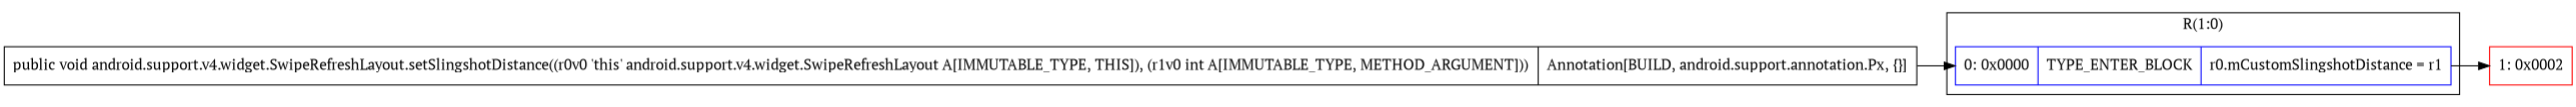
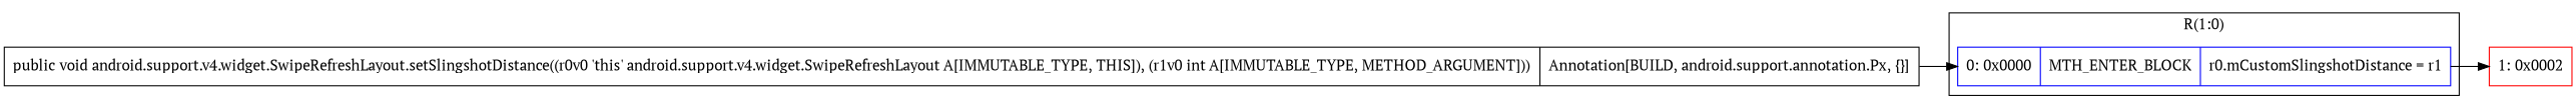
  digraph {
    rankdir=LR
    fontname="PT Serif"
    node [shape=record fontname="PT Serif"]
    edge [fontname="PT Serif"]
-   n1 [color=blue label="{0\:\ 0x0000|TYPE_ENTER_BLOCK\l|r0.mCustomSlingshotDistance = r1\l}"]
+   n1 [color=blue label="{0\:\ 0x0000|MTH_ENTER_BLOCK\l|r0.mCustomSlingshotDistance = r1\l}"]
    n2 [color=red label="{1\:\ 0x0002}"]
    n3 [label="{public void android.support.v4.widget.SwipeRefreshLayout.setSlingshotDistance((r0v0 'this' android.support.v4.widget.SwipeRefreshLayout A[IMMUTABLE_TYPE, THIS]), (r1v0 int A[IMMUTABLE_TYPE, METHOD_ARGUMENT]))  | Annotation[BUILD, android.support.annotation.Px, \{\}]\l}"]
    subgraph cluster_1 {
      label="R(1:0)"
      n1
    }
    n1 -> n2
    n3 -> n1
  }
